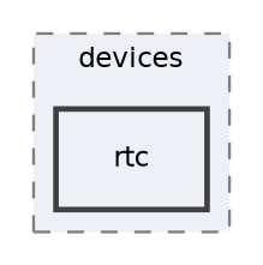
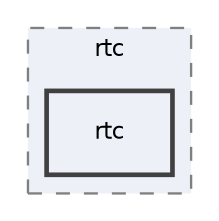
  digraph {
    compound=true
    n1 [color=grey25 fillcolor="#edf0f7" fontname=Helvetica fontsize=10 label=rtc shape=box style="filled,bold,"]
    subgraph cluster_1 {
      bgcolor="#edf0f7"
      fontname=Helvetica
      fontsize=10
-     label=devices
+     label=rtc
      pencolor=grey50
      style="filled,dashed,"
      n1
    }
  }
